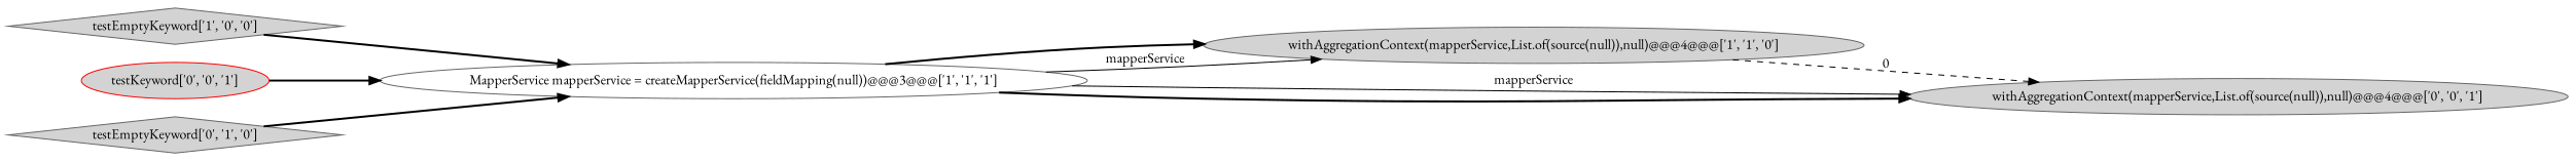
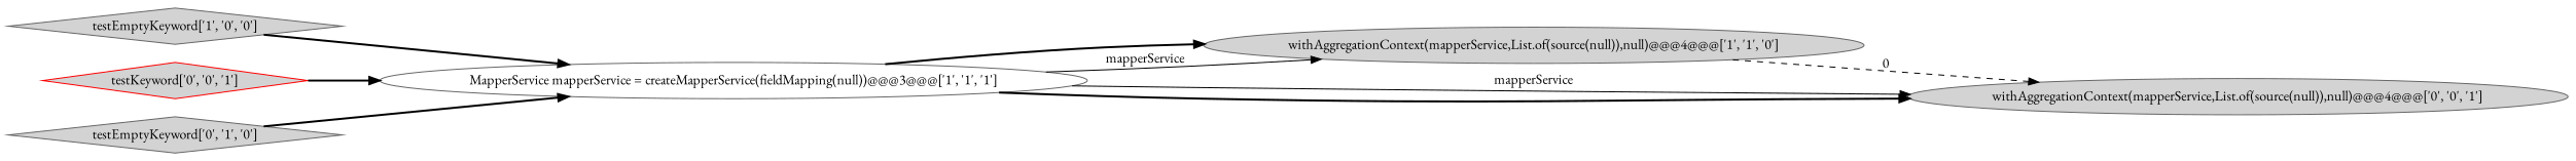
  digraph {
    rankdir=LR
    fontname="EB Garamond"
    node [fillcolor=lightgray shape=ellipse style=filled color=gray40 fontname="EB Garamond"]
    edge [style=bold fontname="EB Garamond"]
    n1 [label="withAggregationContext(mapperService,List.of(source(null)),null)@@@4@@@['1', '1', '0']"]
    n2 [label="withAggregationContext(mapperService,List.of(source(null)),null)@@@4@@@['0', '0', '1']"]
    n3 [label="testEmptyKeyword['1', '0', '0']" shape=diamond]
    n4 [fillcolor=white label="MapperService mapperService = createMapperService(fieldMapping(null))@@@3@@@['1', '1', '1']"]
-   n5 [label="testKeyword['0', '0', '1']" color=red]
+   n5 [label="testKeyword['0', '0', '1']" shape=diamond color=red]
    n6 [label="testEmptyKeyword['0', '1', '0']" shape=diamond]
    n1 -> n2 [label=0 style=dashed]
    n3 -> n4
    n4 -> n1
    n4 -> n1 [label=mapperService style=solid]
    n4 -> n2 [label=mapperService style=solid]
    n4 -> n2
    n5 -> n4
    n6 -> n4
  }
